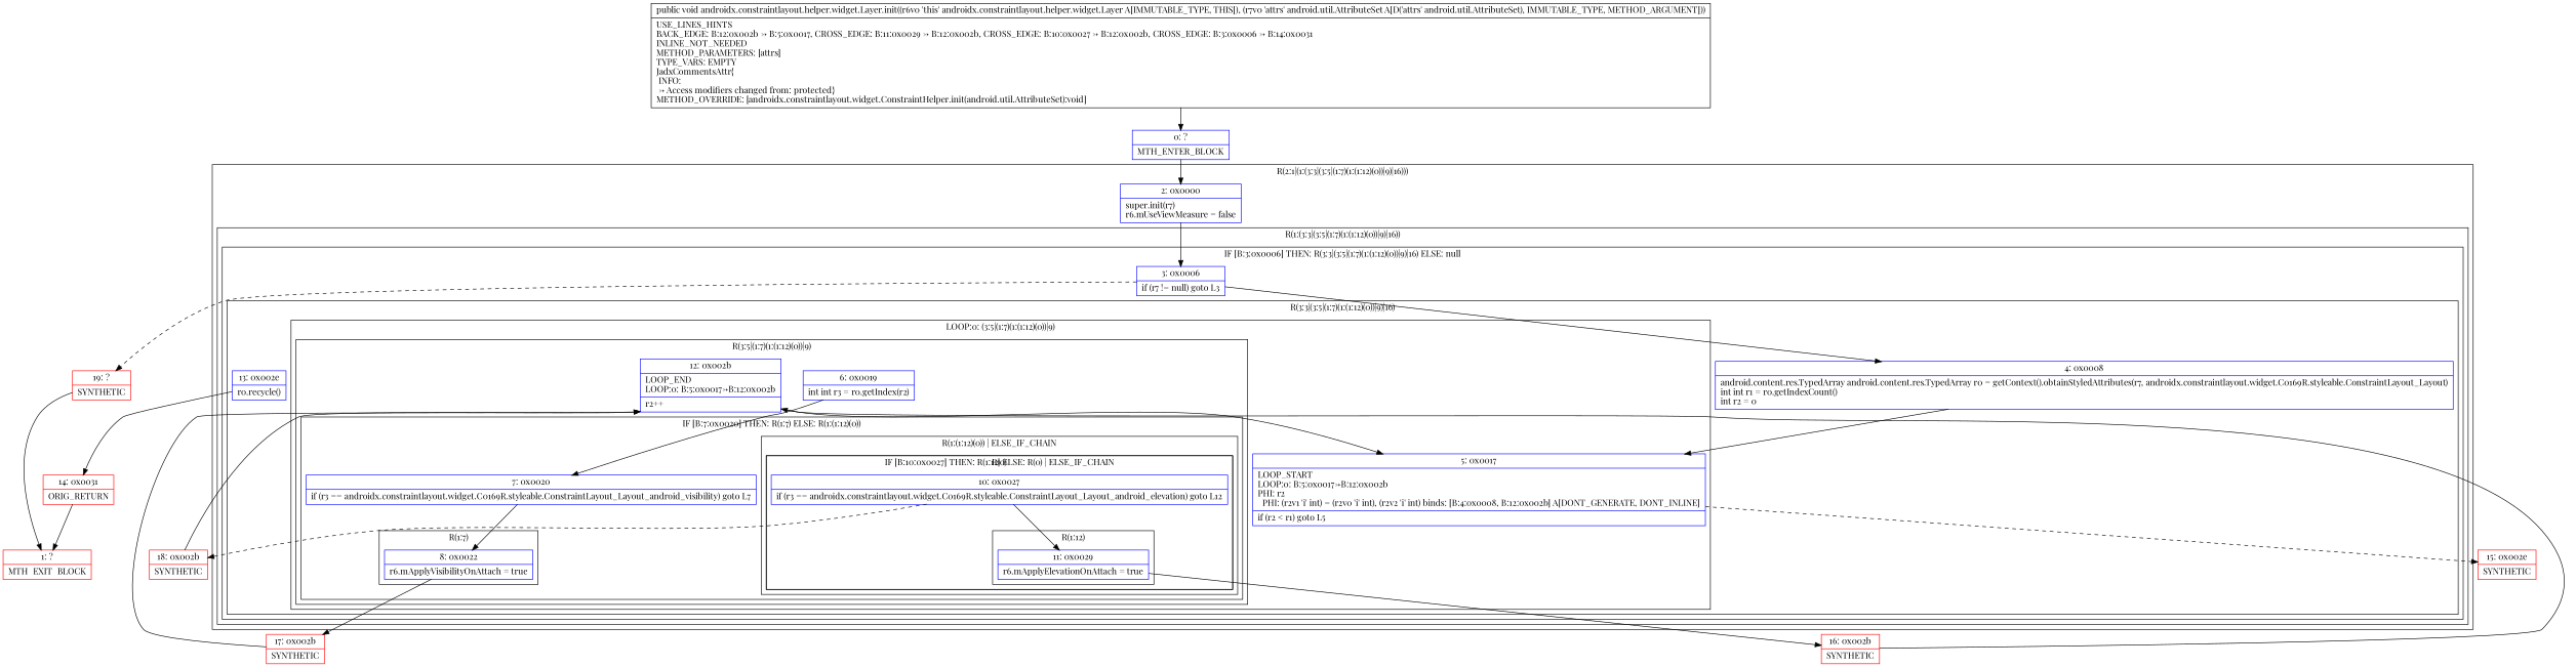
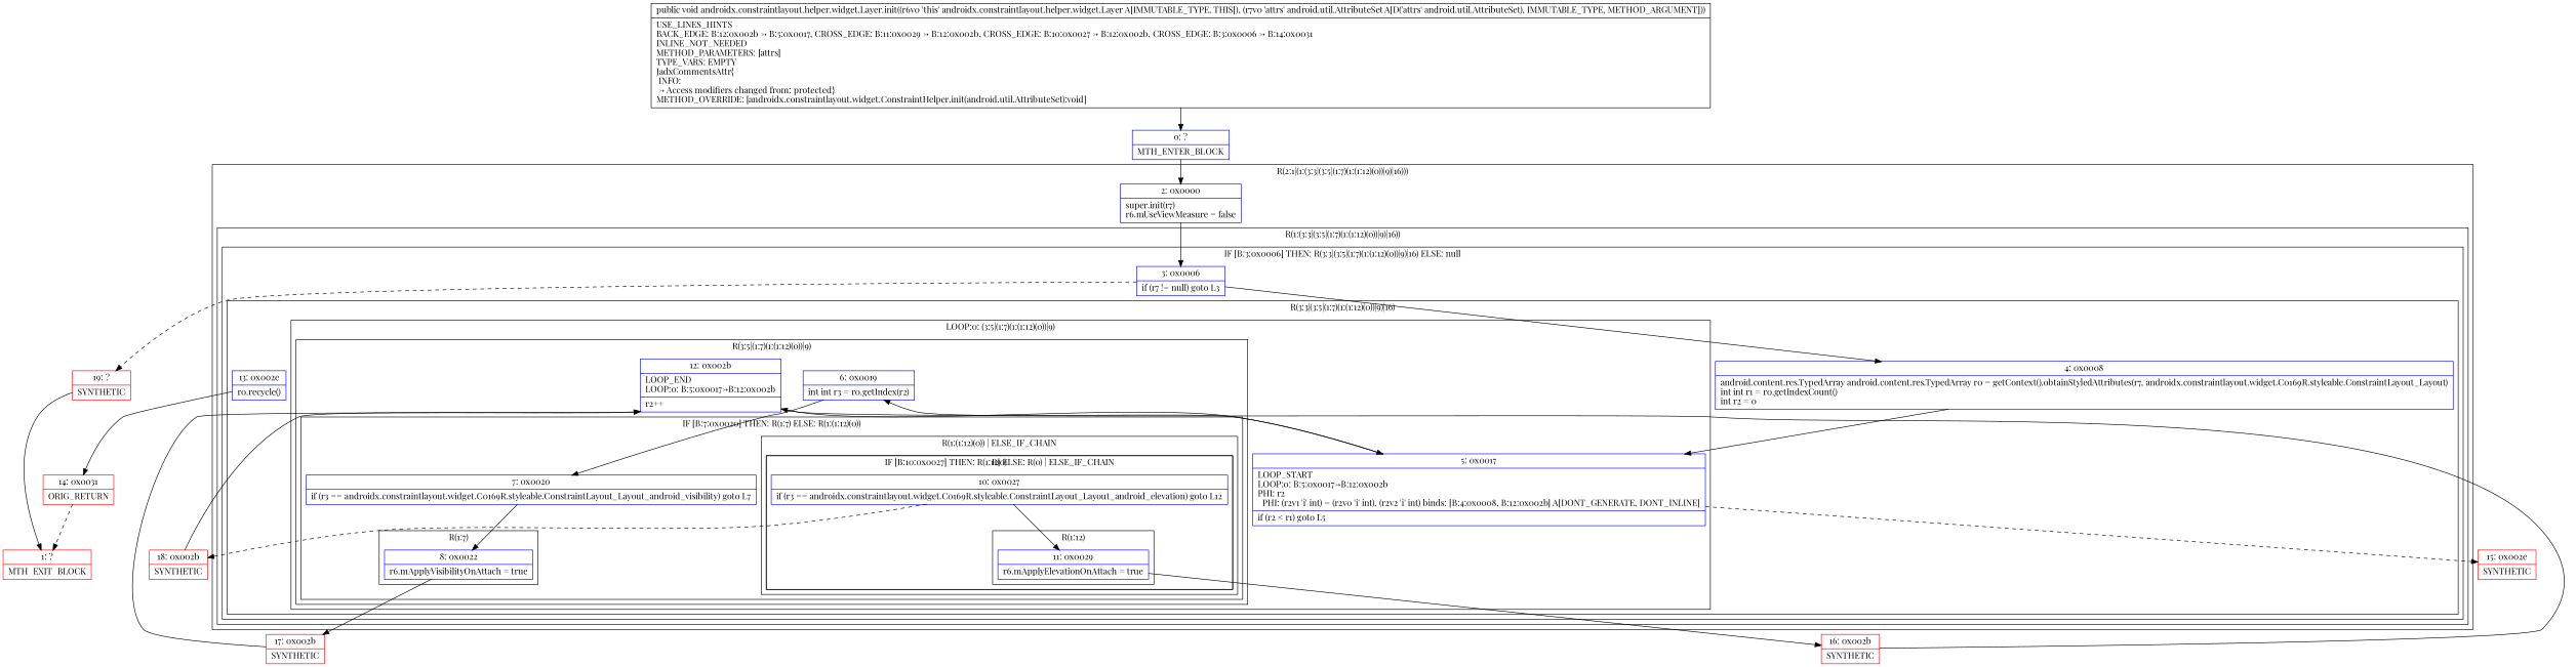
  digraph {
    fontname="Playfair Display"
    node [color=blue fontname="Playfair Display" shape=record]
    edge [fontname="Playfair Display"]
    n1 [label="{8\:\ 0x0022|r6.mApplyVisibilityOnAttach = true\l}"]
    n2 [label="{11\:\ 0x0029|r6.mApplyElevationOnAttach = true\l}"]
    n3 [label="{10\:\ 0x0027|if (r3 == androidx.constraintlayout.widget.C0169R.styleable.ConstraintLayout_Layout_android_elevation) goto L12\l}"]
    n4 [label="{7\:\ 0x0020|if (r3 == androidx.constraintlayout.widget.C0169R.styleable.ConstraintLayout_Layout_android_visibility) goto L7\l}"]
    n5 [label="{6\:\ 0x0019|int int r3 = r0.getIndex(r2)\l}"]
    n6 [label="{12\:\ 0x002b|LOOP_END\lLOOP:0: B:5:0x0017\-\>B:12:0x002b\l|r2++\l}"]
    n7 [label="{5\:\ 0x0017|LOOP_START\lLOOP:0: B:5:0x0017\-\>B:12:0x002b\lPHI: r2 \l  PHI: (r2v1 'i' int) = (r2v0 'i' int), (r2v2 'i' int) binds: [B:4:0x0008, B:12:0x002b] A[DONT_GENERATE, DONT_INLINE]\l|if (r2 \< r1) goto L5\l}"]
    n8 [label="{4\:\ 0x0008|android.content.res.TypedArray android.content.res.TypedArray r0 = getContext().obtainStyledAttributes(r7, androidx.constraintlayout.widget.C0169R.styleable.ConstraintLayout_Layout)\lint int r1 = r0.getIndexCount()\lint r2 = 0\l}"]
    n9 [label="{13\:\ 0x002e|r0.recycle()\l}"]
    n10 [label="{3\:\ 0x0006|if (r7 != null) goto L3\l}"]
    n11 [label="{2\:\ 0x0000|super.init(r7)\lr6.mUseViewMeasure = false\l}"]
    n12 [color=red label="{17\:\ 0x002b|SYNTHETIC\l}"]
    n13 [color=red label="{16\:\ 0x002b|SYNTHETIC\l}"]
    n14 [color=red label="{18\:\ 0x002b|SYNTHETIC\l}"]
    n15 [color=red label="{15\:\ 0x002e|SYNTHETIC\l}"]
    n16 [color=red label="{14\:\ 0x0031|ORIG_RETURN\l}"]
    n17 [color=red label="{19\:\ ?|SYNTHETIC\l}"]
    n18 [color=red label="{1\:\ ?|MTH_EXIT_BLOCK\l}"]
    n19 [label="{0\:\ ?|MTH_ENTER_BLOCK\l}"]
    n20 [label="{public void androidx.constraintlayout.helper.widget.Layer.init((r6v0 'this' androidx.constraintlayout.helper.widget.Layer A[IMMUTABLE_TYPE, THIS]), (r7v0 'attrs' android.util.AttributeSet A[D('attrs' android.util.AttributeSet), IMMUTABLE_TYPE, METHOD_ARGUMENT]))  | USE_LINES_HINTS\lBACK_EDGE: B:12:0x002b \-\> B:5:0x0017, CROSS_EDGE: B:11:0x0029 \-\> B:12:0x002b, CROSS_EDGE: B:10:0x0027 \-\> B:12:0x002b, CROSS_EDGE: B:3:0x0006 \-\> B:14:0x0031\lINLINE_NOT_NEEDED\lMETHOD_PARAMETERS: [attrs]\lTYPE_VARS: EMPTY\lJadxCommentsAttr\{\l INFO: \l \-\> Access modifiers changed from: protected\}\lMETHOD_OVERRIDE: [androidx.constraintlayout.widget.ConstraintHelper.init(android.util.AttributeSet):void]\l}" color=""]
    subgraph cluster_1 {
      label="R(2:1|(1:(3:3|(3:5|(1:7)(1:(1:12)(0))|9)|16)))"
      n11
      subgraph cluster_2 {
        label="R(1:(3:3|(3:5|(1:7)(1:(1:12)(0))|9)|16))"
        subgraph cluster_3 {
          label="IF [B:3:0x0006] THEN: R(3:3|(3:5|(1:7)(1:(1:12)(0))|9)|16) ELSE: null"
          n10
          subgraph cluster_4 {
            label="R(3:3|(3:5|(1:7)(1:(1:12)(0))|9)|16)"
            n8
            n9
            subgraph cluster_5 {
              label="LOOP:0: (3:5|(1:7)(1:(1:12)(0))|9)"
              n7
              subgraph cluster_6 {
                label="R(3:5|(1:7)(1:(1:12)(0))|9)"
                n5
                n6
                subgraph cluster_7 {
                  label="IF [B:7:0x0020] THEN: R(1:7) ELSE: R(1:(1:12)(0))"
                  n4
                  subgraph cluster_8 {
                    label="R(1:7)"
                    n1
                  }
                  subgraph cluster_9 {
                    label="R(1:(1:12)(0)) | ELSE_IF_CHAIN\l"
                    subgraph cluster_10 {
                      label="IF [B:10:0x0027] THEN: R(1:12) ELSE: R(0) | ELSE_IF_CHAIN\l"
                      n3
                      subgraph cluster_11 {
                        label="R(1:12)"
                        n2
                      }
                      subgraph cluster_12 {
                        label="R(0)"
                      }
                    }
                  }
                }
              }
            }
          }
        }
      }
    }
    n1 -> n12
    n2 -> n13
    n3 -> n2
    n3 -> n14 [style=dashed]
    n4 -> n1
    n5 -> n4
    n6 -> n7
+   n7 -> n5
    n7 -> n15 [style=dashed]
    n8 -> n7
    n9 -> n16
    n10 -> n8
    n10 -> n17 [style=dashed]
    n11 -> n10
    n12 -> n6
    n13 -> n6
    n14 -> n6
-   n16 -> n18
+   n16 -> n18 [style=dashed]
    n17 -> n18
    n19 -> n11
    n20 -> n19
  }
